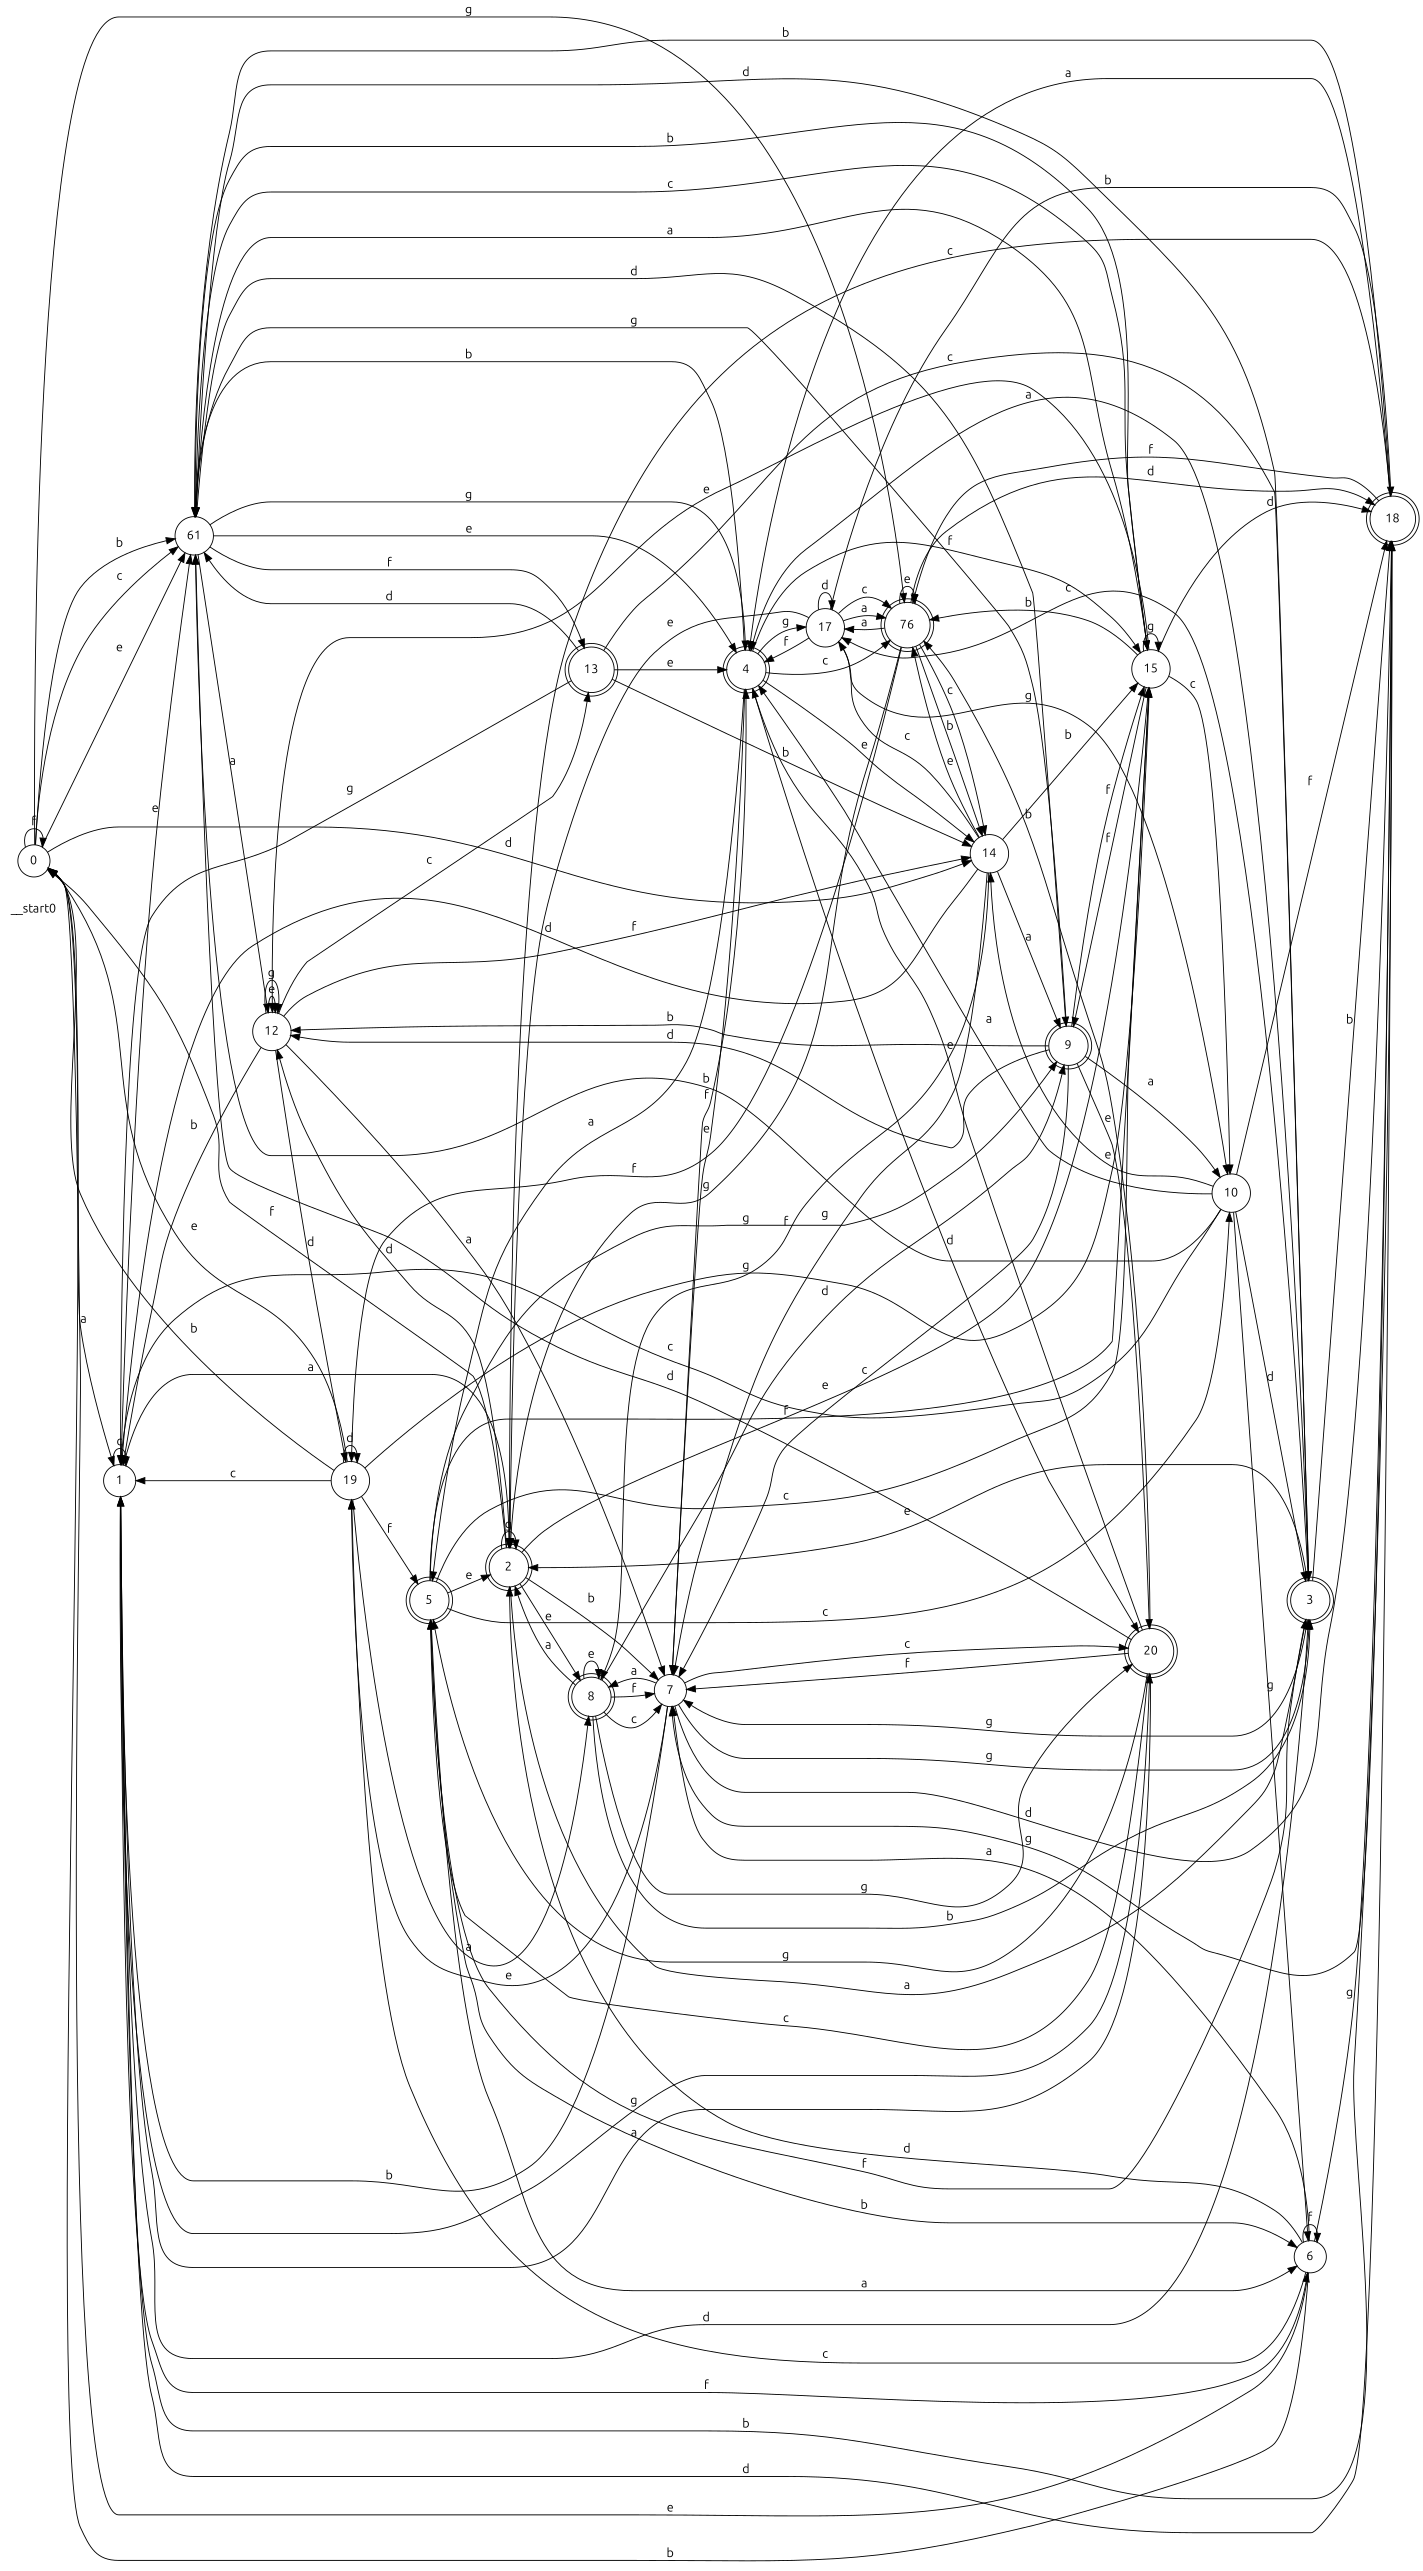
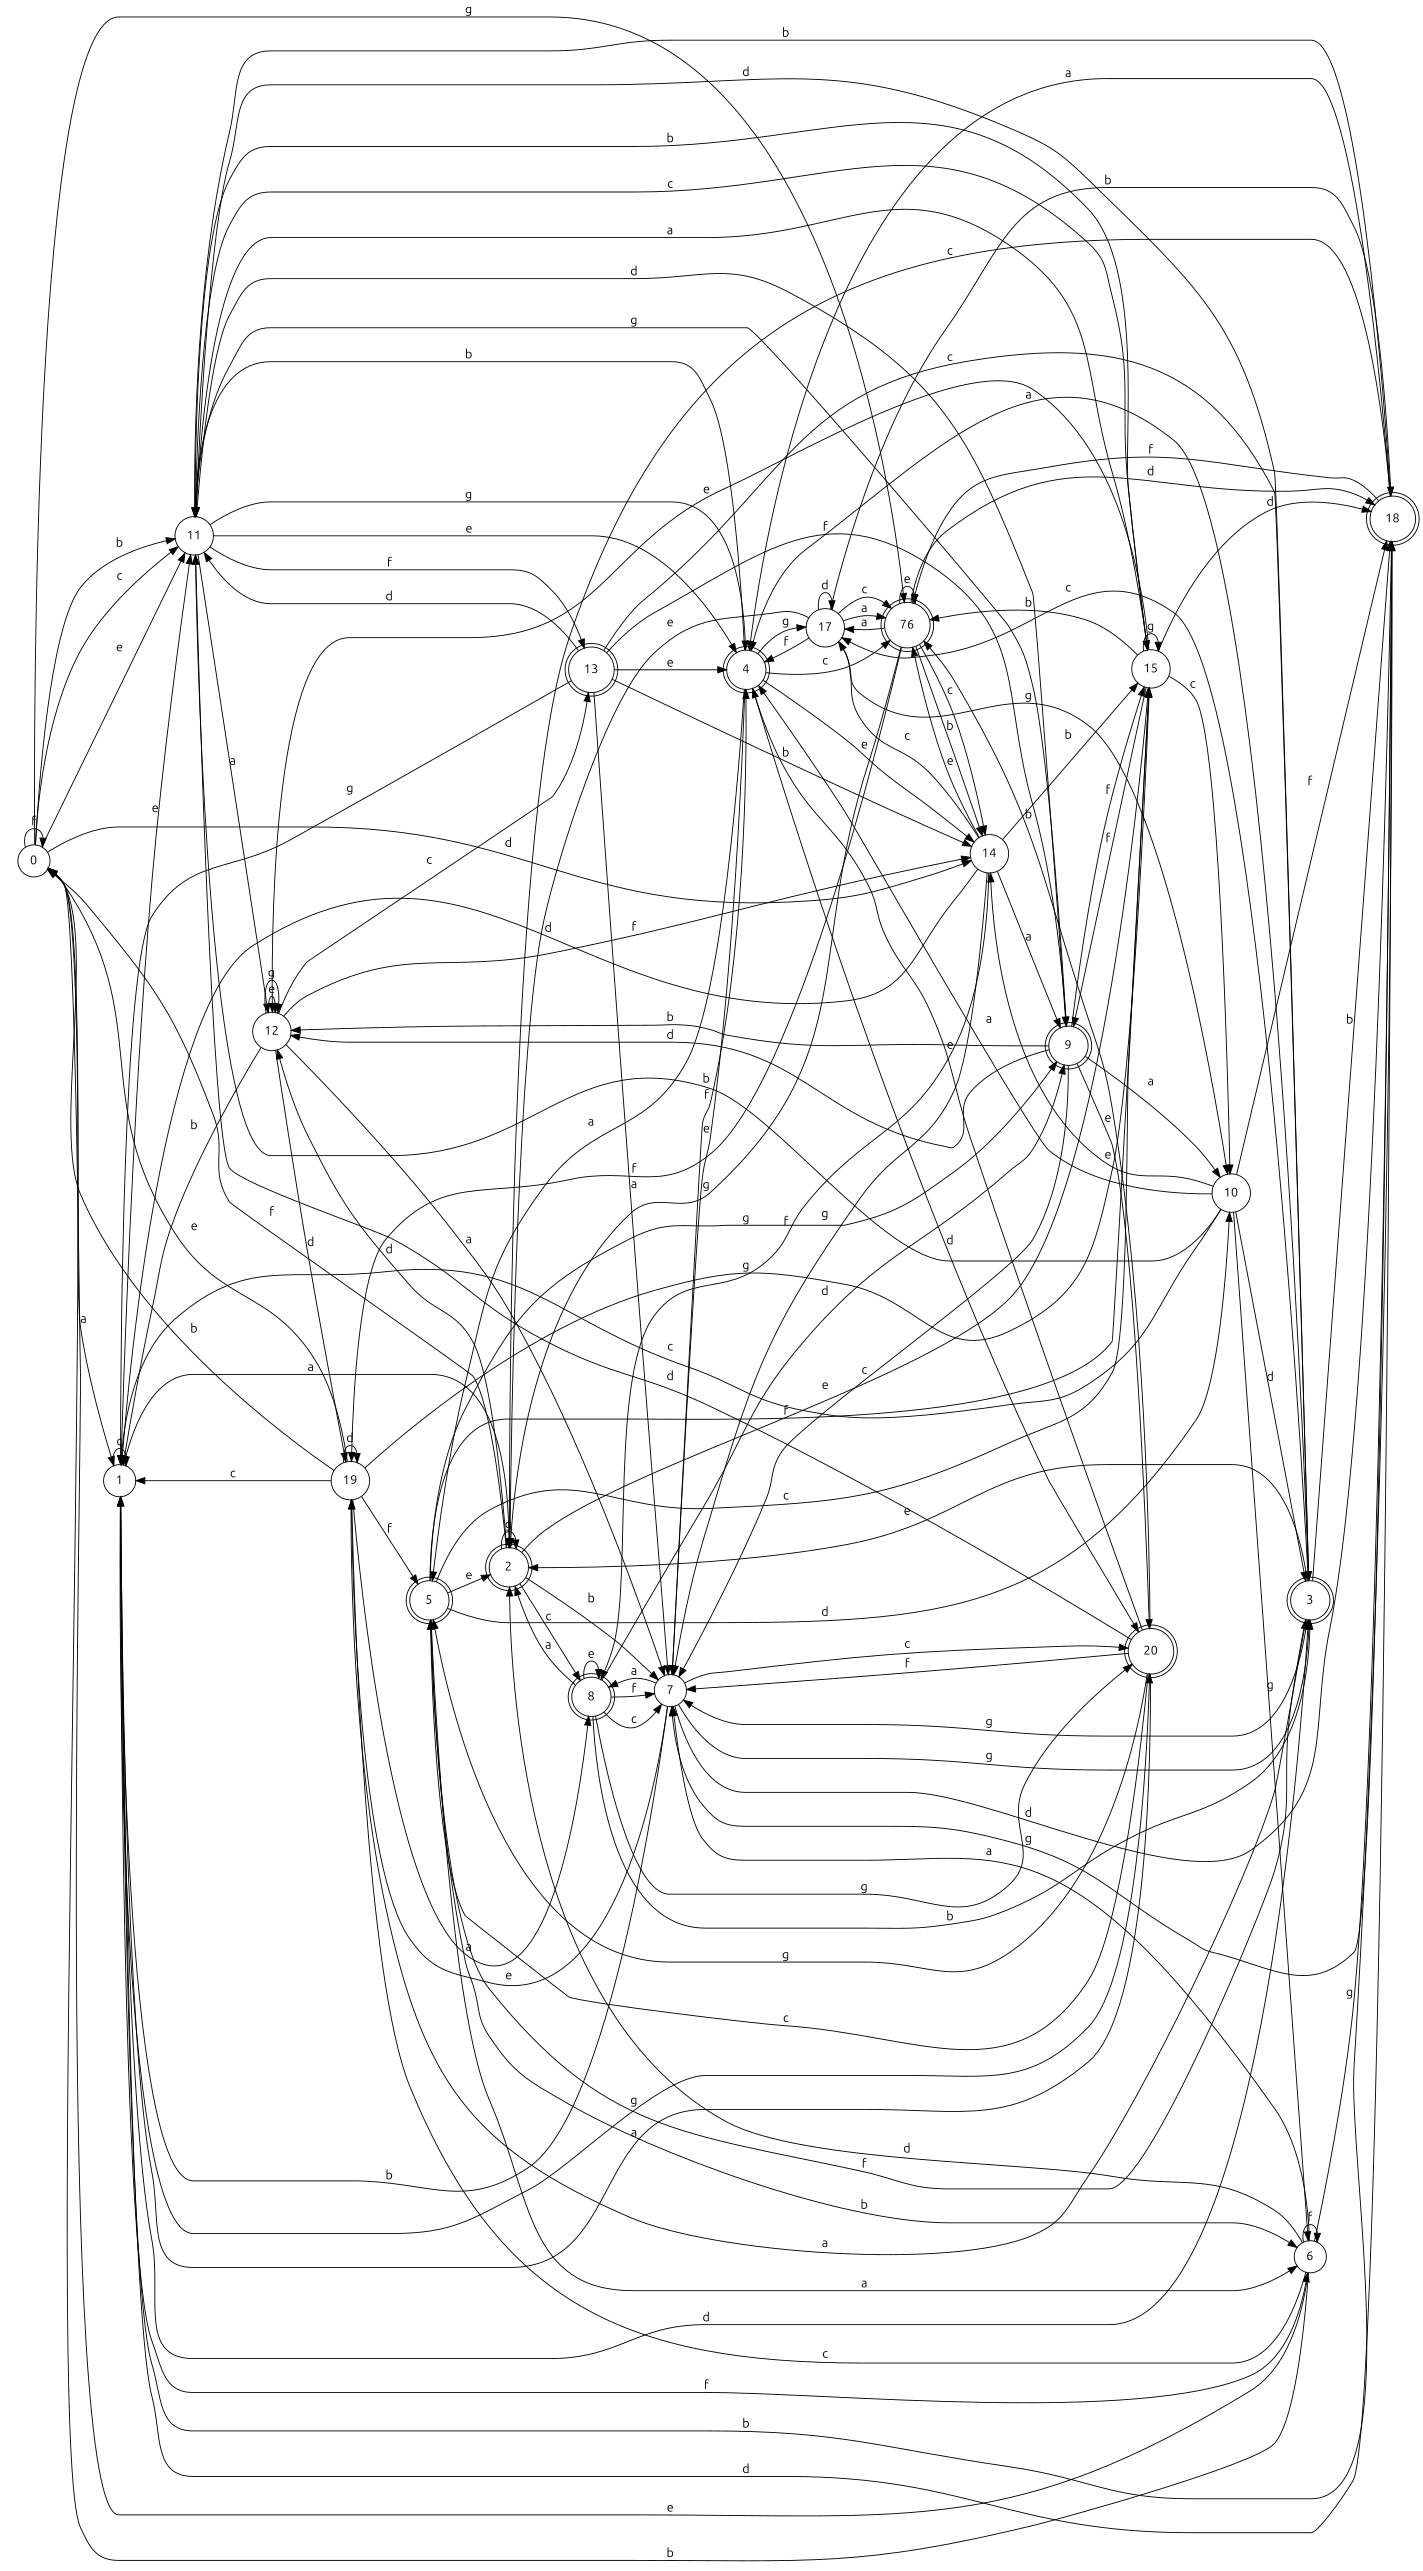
  digraph {
    fontname=Ubuntu
    rankdir=LR
    node [fontname=Ubuntu shape=circle color=black fillcolor=white style=filled]
    edge [fontname=Ubuntu]
-   __start0 [shape=none color="" fillcolor="" style=""]
    n2 [label=0]
    n3 [label=1]
-   n4 [label=61]
+   n4 [label=11]
    n5 [label=14]
    n6 [label=76 shape=doublecircle style="rounded,filled"]
    n7 [label=2 shape=doublecircle style="rounded,filled"]
    n8 [label=3 shape=doublecircle style="rounded,filled"]
    n9 [label=6]
    n10 [label=18 shape=doublecircle style="rounded,filled"]
    n11 [label=20 shape=doublecircle style="rounded,filled"]
    n12 [label=12]
    n13 [label=15]
    n14 [label=4 shape=doublecircle style="rounded,filled"]
    n15 [label=9 shape=doublecircle style="rounded,filled"]
    n16 [label=13 shape=doublecircle style="rounded,filled"]
    n17 [label=7]
    n18 [label=8 shape=doublecircle style="rounded,filled"]
    n19 [label=17]
    n20 [label=19]
    n21 [label=5 shape=doublecircle style="rounded,filled"]
    n22 [label=10]
    n2 -> n2 [label=f]
    n2 -> n3 [label=a]
    n2 -> n4 [label=b]
    n2 -> n4 [label=c]
    n2 -> n4 [label=e]
    n2 -> n5 [label=d]
    n2 -> n6 [label=g]
    n3 -> n3 [label=c]
    n3 -> n4 [label=e]
    n3 -> n7 [label=a]
    n3 -> n8 [label=d]
    n3 -> n9 [label=f]
    n3 -> n10 [label=b]
    n3 -> n11 [label=g]
    n4 -> n12 [label=a]
    n4 -> n13 [label=b]
    n4 -> n13 [label=c]
    n4 -> n14 [label=e]
    n4 -> n14 [label=g]
    n4 -> n15 [label=d]
    n4 -> n16 [label=f]
    n5 -> n3 [label=d]
    n5 -> n6 [label=e]
    n5 -> n13 [label=b]
    n5 -> n15 [label=a]
    n5 -> n17 [label=g]
    n5 -> n18 [label=f]
    n5 -> n19 [label=c]
    n6 -> n5 [label=b]
    n6 -> n5 [label=c]
    n6 -> n6 [label=e]
    n6 -> n7 [label=g]
    n6 -> n10 [label=d]
    n6 -> n19 [label=a]
    n6 -> n20 [label=f]
    n7 -> n2 [label=f]
    n7 -> n7 [label=g]
-   n7 -> n8 [label=a]
+   n20 -> n8 [label=a]
    n7 -> n12 [label=d]
    n7 -> n13 [label=e]
    n7 -> n17 [label=b]
-   n7 -> n18 [label=e]
+   n7 -> n18 [label=c]
    n8 -> n4 [label=d]
    n8 -> n7 [label=e]
    n8 -> n10 [label=b]
    n8 -> n14 [label=a]
    n8 -> n17 [label=g]
    n8 -> n19 [label=c]
    n8 -> n21 [label=f]
    n9 -> n2 [label=b]
    n9 -> n2 [label=e]
    n9 -> n7 [label=d]
    n9 -> n9 [label=f]
    n9 -> n10 [label=g]
    n9 -> n17 [label=a]
    n9 -> n20 [label=c]
    n10 -> n3 [label=d]
    n10 -> n4 [label=b]
    n10 -> n6 [label=f]
    n10 -> n7 [label=c]
    n10 -> n14 [label=a]
    n10 -> n17 [label=g]
    n11 -> n3 [label=a]
    n11 -> n4 [label=d]
    n11 -> n6 [label=b]
    n11 -> n14 [label=e]
    n11 -> n17 [label=f]
    n11 -> n21 [label=c]
    n11 -> n21 [label=g]
    n12 -> n3 [label=b]
    n12 -> n5 [label=f]
    n12 -> n12 [label=e]
    n12 -> n12 [label=g]
    n12 -> n16 [label=c]
    n12 -> n17 [label=a]
    n12 -> n20 [label=d]
    n13 -> n4 [label=a]
    n13 -> n6 [label=b]
    n13 -> n10 [label=d]
    n13 -> n12 [label=e]
    n13 -> n13 [label=g]
    n13 -> n15 [label=f]
    n13 -> n22 [label=c]
    n14 -> n4 [label=b]
    n14 -> n5 [label=e]
    n14 -> n6 [label=c]
    n14 -> n11 [label=d]
-   n14 -> n13 [label=f]
    n14 -> n17 [label=e]
    n14 -> n19 [label=g]
    n14 -> n21 [label=a]
    n15 -> n4 [label=g]
    n15 -> n11 [label=e]
    n15 -> n12 [label=b]
    n15 -> n12 [label=d]
    n15 -> n13 [label=f]
    n15 -> n17 [label=c]
    n15 -> n22 [label=a]
    n16 -> n3 [label=g]
    n16 -> n4 [label=d]
    n16 -> n5 [label=b]
    n16 -> n8 [label=c]
    n16 -> n14 [label=e]
+   n16 -> n15 [label=f]
+   n16 -> n17 [label=a]
    n17 -> n3 [label=b]
    n17 -> n8 [label=g]
    n17 -> n10 [label=d]
    n17 -> n11 [label=c]
    n17 -> n14 [label=f]
    n17 -> n18 [label=a]
    n17 -> n20 [label=e]
    n18 -> n7 [label=a]
    n18 -> n8 [label=b]
    n18 -> n11 [label=g]
    n18 -> n15 [label=d]
    n18 -> n17 [label=c]
    n18 -> n17 [label=f]
    n18 -> n18 [label=e]
    n19 -> n6 [label=a]
    n19 -> n6 [label=c]
    n19 -> n7 [label=e]
    n19 -> n10 [label=b]
    n19 -> n14 [label=f]
    n19 -> n19 [label=d]
    n19 -> n22 [label=g]
    n20 -> n2 [label=b]
    n20 -> n2 [label=e]
    n20 -> n3 [label=c]
    n20 -> n13 [label=g]
    n20 -> n18 [label=a]
    n20 -> n20 [label=d]
    n20 -> n21 [label=f]
    n21 -> n7 [label=e]
    n21 -> n9 [label=a]
    n21 -> n9 [label=b]
    n21 -> n13 [label=c]
    n21 -> n13 [label=f]
    n21 -> n15 [label=g]
-   n21 -> n22 [label=c]
+   n21 -> n22 [label=d]
    n22 -> n3 [label=c]
    n22 -> n4 [label=b]
    n22 -> n5 [label=e]
    n22 -> n8 [label=d]
    n22 -> n9 [label=g]
    n22 -> n10 [label=f]
    n22 -> n14 [label=a]
  }
